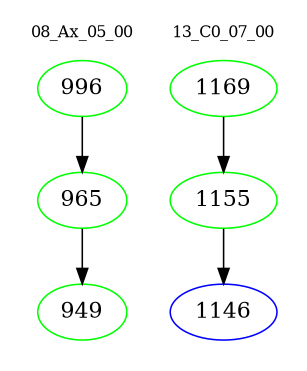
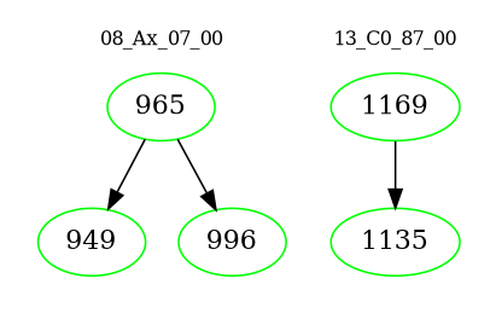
  digraph {
    node [color=green]
    edge [color=black]
    n1 [label=965]
    n2 [label=949]
    n3 [label=996]
-   n4 [label=1155]
-   n5 [color=blue label=1146]
+   n4 [label=1135]
    n6 [label=1169]
    subgraph cluster_1 {
      color=white
      fontsize=10
-     label="08_Ax_05_00"
+     label="08_Ax_07_00"
      n1
      n2
      n3
    }
    subgraph cluster_2 {
      color=white
      fontsize=10
-     label="13_C0_07_00"
+     label="13_C0_87_00"
      n4
-     n5
      n6
    }
    n1 -> n2
-   n3 -> n1
-   n4 -> n5
+   n1 -> n3
    n6 -> n4
  }
